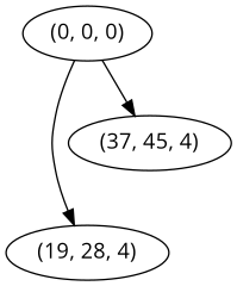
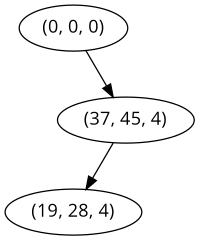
  digraph {
    fontname="Open Sans"
    node [fontname="Open Sans"]
    edge [fontname="Open Sans"]
    "(0, 0, 0)"
    "(19, 28, 4)"
    n3 [label="(37, 45, 4)"]
-   "(0, 0, 0)" -> "(19, 28, 4)"
+   n3 -> "(19, 28, 4)"
    "(0, 0, 0)" -> n3
  }
